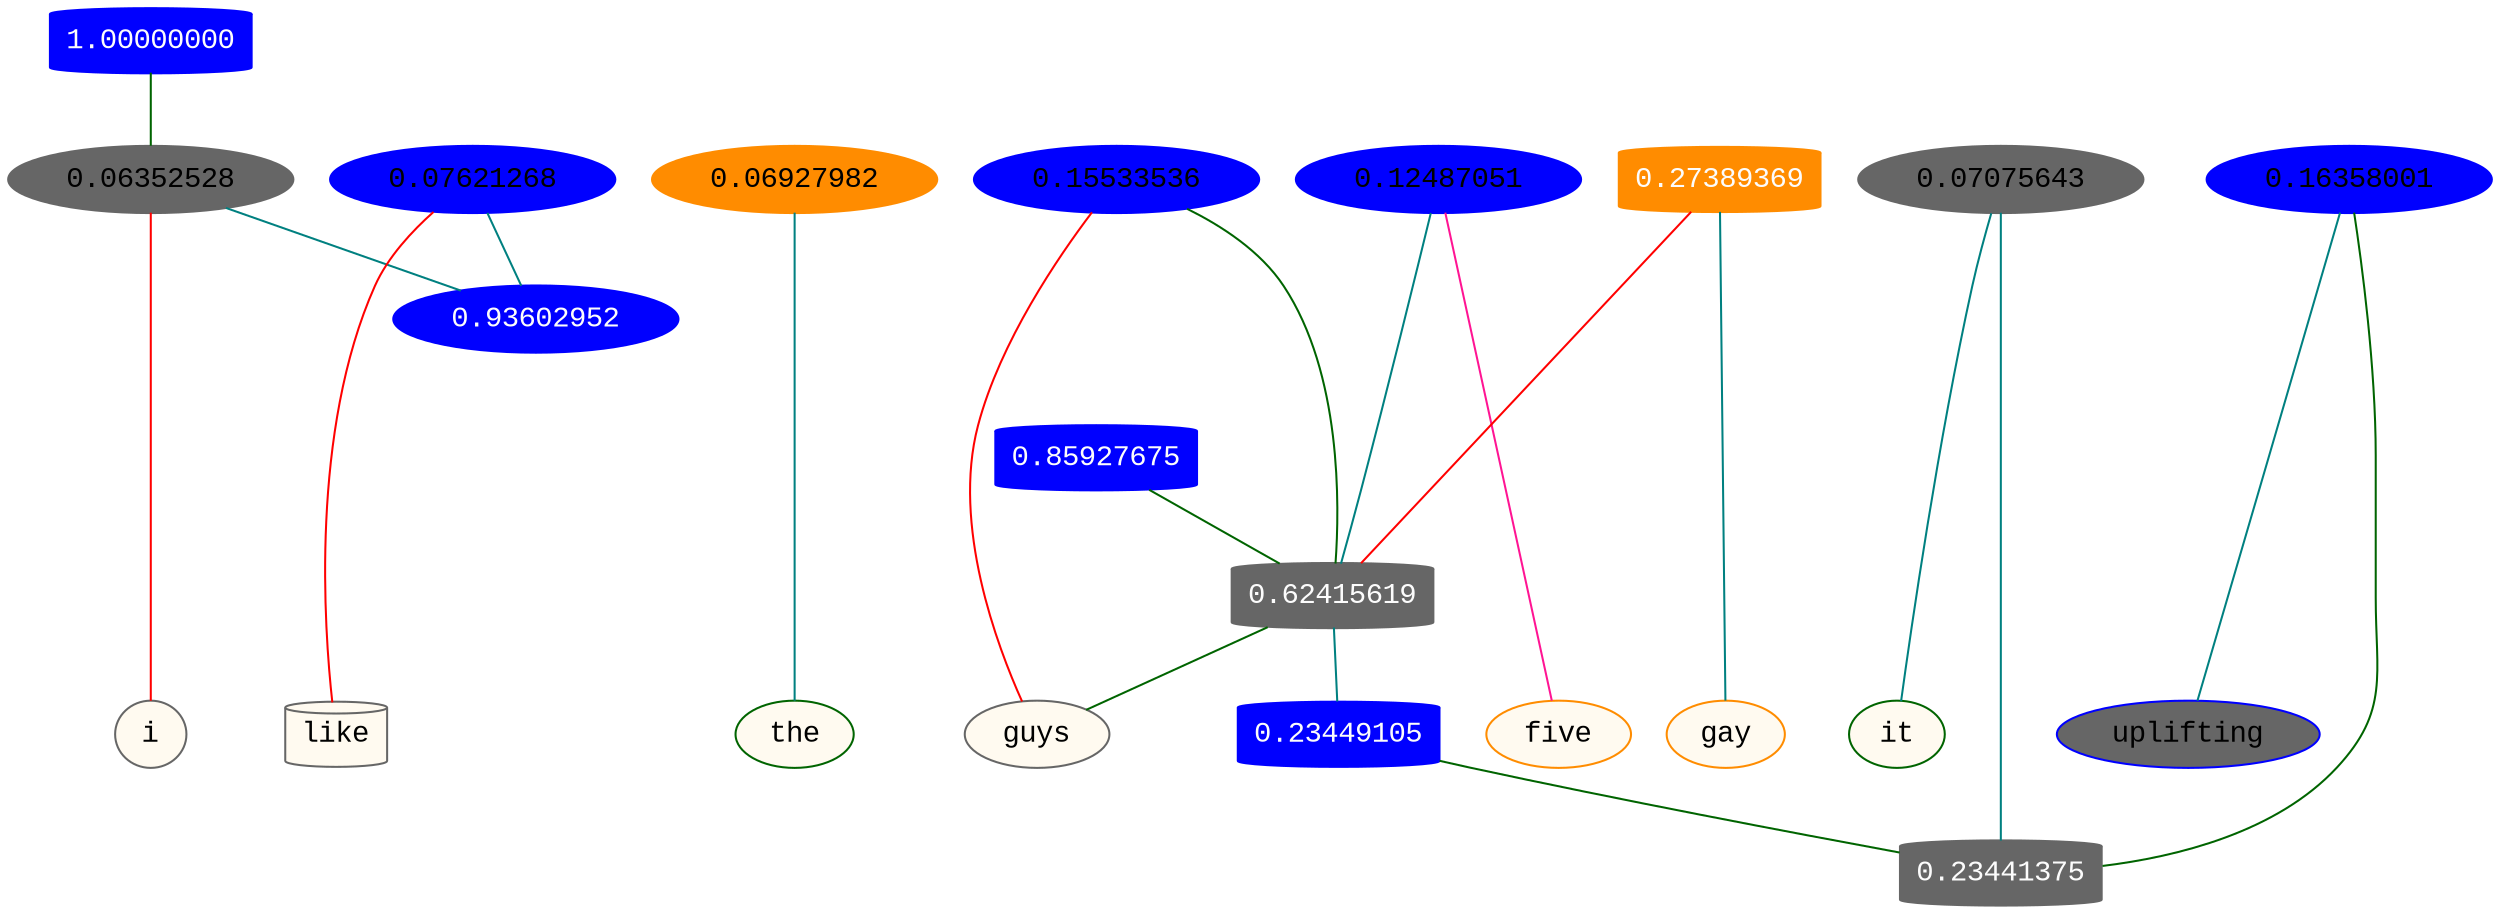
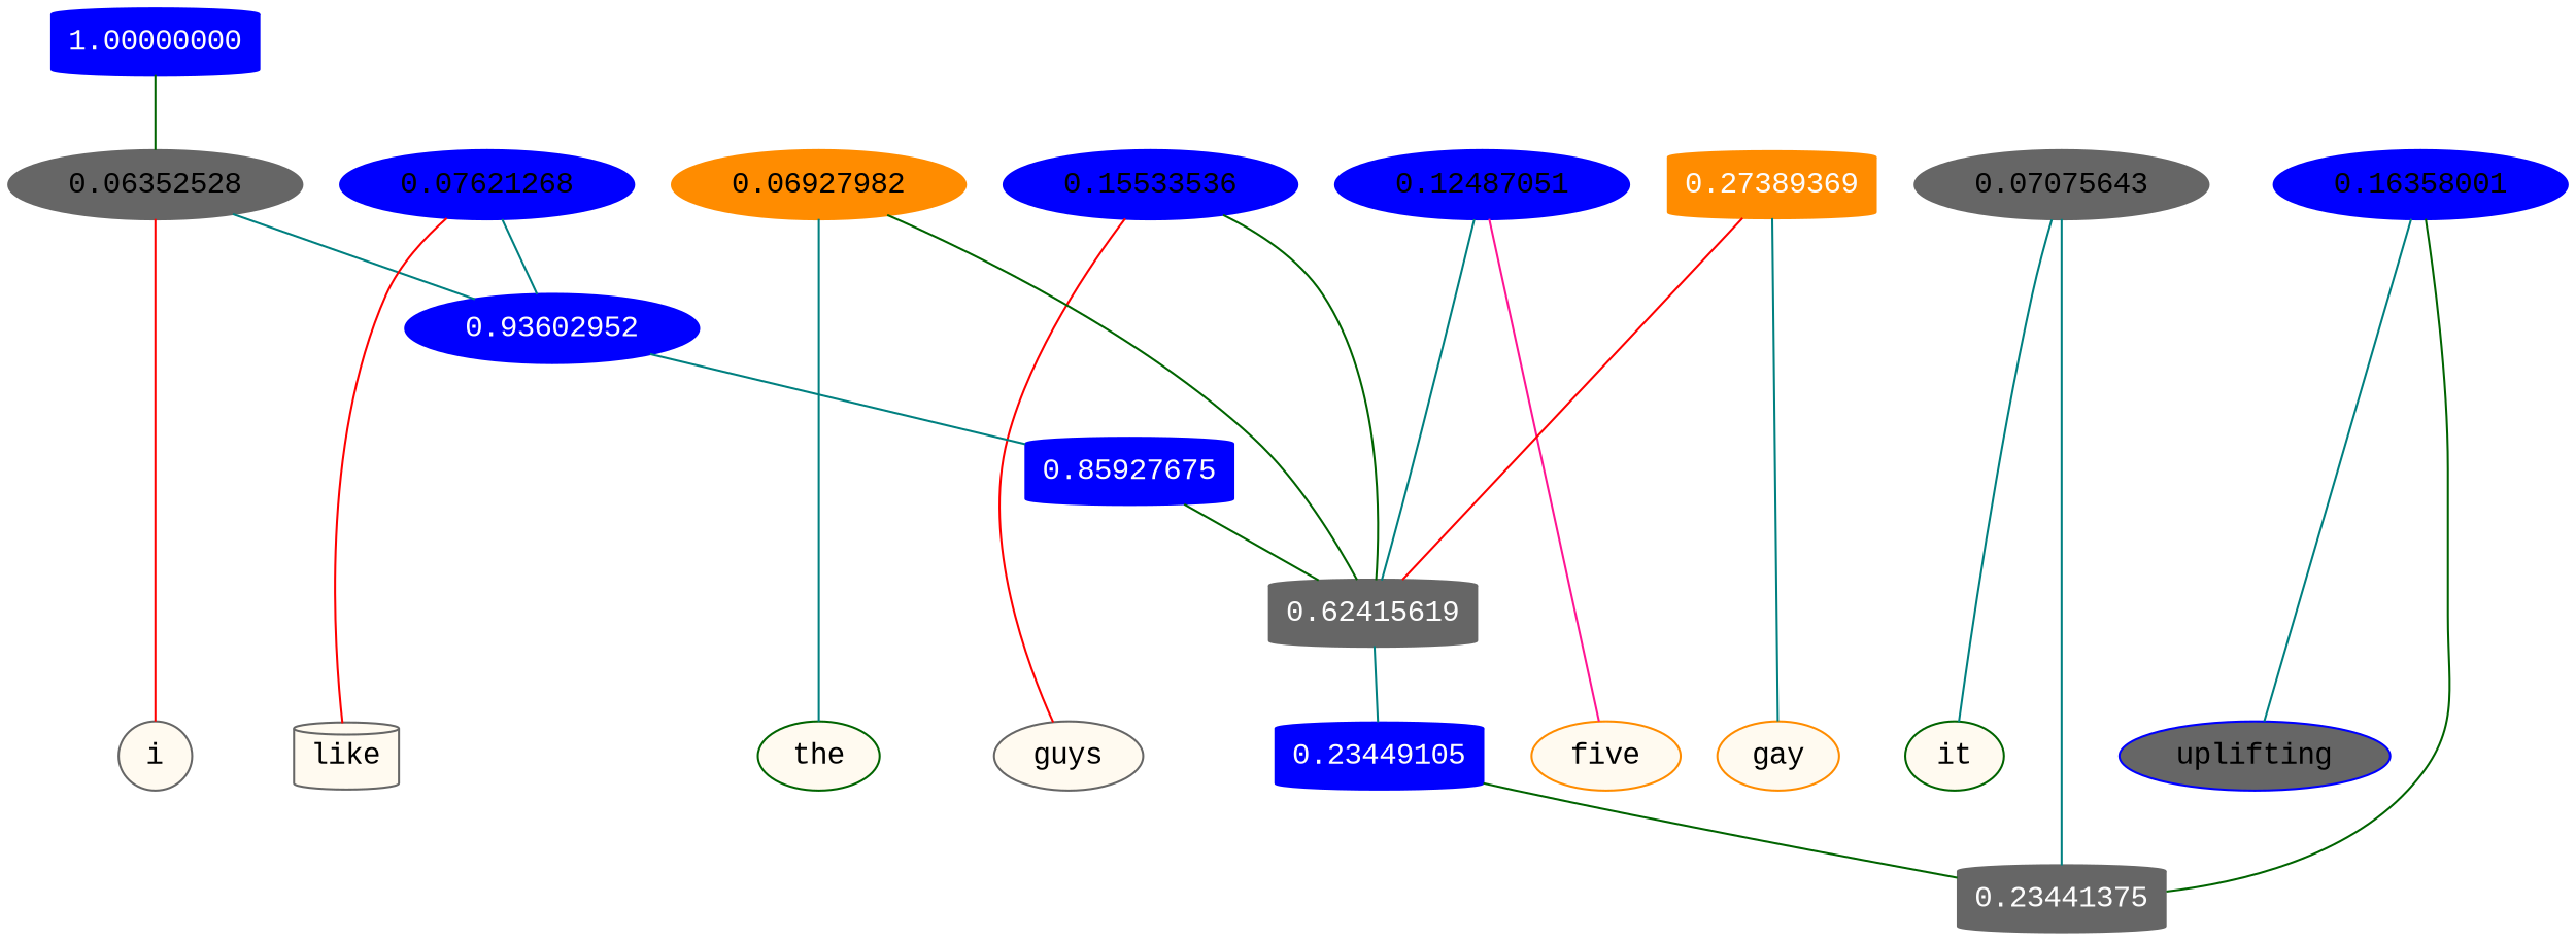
  graph {
    fontname="Liberation Mono"
    node [color=blue fontname="Liberation Mono" format=png nodesep=0.001 ordering=out overlap_scaling=0.01 ranksep=0.001 shape=ellipse style=filled]
    edge [color=teal fontname="Liberation Mono"]
    n1 [color=gray40 fillcolor=floralwhite height=0.15 label=i style="filled,solid" width=0.15]
    n2 [color=gray40 fillcolor=floralwhite height=0.15 label=like shape=cylinder style="filled,solid" width=0.15]
    n3 [color=darkgreen fillcolor=floralwhite height=0.15 label=the style="filled,solid" width=0.15]
    n4 [color=darkorange fillcolor=floralwhite height=0.15 label=five style="filled,solid" width=0.15]
    n5 [color=darkorange fillcolor=floralwhite height=0.15 label=gay style="filled,solid" width=0.15]
    n6 [color=gray40 fillcolor=floralwhite height=0.15 label=guys style="filled,solid" width=0.15]
    n7 [color=darkgreen fillcolor=floralwhite height=0.15 label=it style="filled,solid" width=0.15]
    n8 [fillcolor=gray40 height=0.15 label=uplifting style="filled,solid" width=0.15]
    n9 [color=gray40 fontcolor=black height=0.15 label=0.06352528 width=0.15]
    n10 [fontcolor=black height=0.15 label=0.07621268 width=0.15]
    n11 [color=darkorange fontcolor=black height=0.15 label=0.06927982 width=0.15]
    n12 [fontcolor=black height=0.15 label=0.12487051 width=0.15]
    n13 [color=darkorange fontcolor=grey99 height=0.15 label=0.27389369 shape=cylinder width=0.15]
    n14 [fontcolor=black height=0.15 label=0.15533536 width=0.15]
    n15 [color=gray40 fontcolor=black height=0.15 label=0.07075643 width=0.15]
    n16 [fontcolor=black height=0.15 label=0.16358001 width=0.15]
    n17 [fontcolor=grey99 height=0.15 label=0.93602952 width=0.15]
    n18 [fontcolor=grey99 height=0.15 label=1.00000000 shape=cylinder width=0.15]
    n19 [fontcolor=grey99 height=0.15 label=0.85927675 shape=cylinder width=0.15]
    n20 [color=gray40 fontcolor=grey99 height=0.15 label=0.62415619 shape=cylinder width=0.15]
    n21 [fontcolor=grey99 height=0.15 label=0.23449105 shape=cylinder width=0.15]
    n22 [color=gray40 fontcolor=grey99 height=0.15 label=0.23441375 shape=cylinder width=0.15]
    subgraph sub_1 {
      rank=same
      n1
      n2
      n3
      n4
      n5
      n6
      n7
      n8
    }
    subgraph sub_2 {
      rank=same
      n9
      n10
      n11
      n12
      n13
      n14
      n15
      n16
    }
    n9 -- n1 [color=red]
    n9 -- n17
    n10 -- n2 [color=red]
    n11 -- n3
    n12 -- n4 [color=deeppink]
    n13 -- n5
    n14 -- n6 [color=red]
    n15 -- n7
    n16 -- n8
    n17 -- n10
+   n17 -- n19
    n18 -- n9 [color=darkgreen]
    n19 -- n20 [color=darkgreen]
-   n20 -- n6 [color=darkgreen]
+   n20 -- n11 [color=darkgreen]
    n20 -- n12
    n20 -- n13 [color=red]
    n20 -- n14 [color=darkgreen]
    n20 -- n21
    n21 -- n22 [color=darkgreen]
    n22 -- n15
    n22 -- n16 [color=darkgreen]
  }
